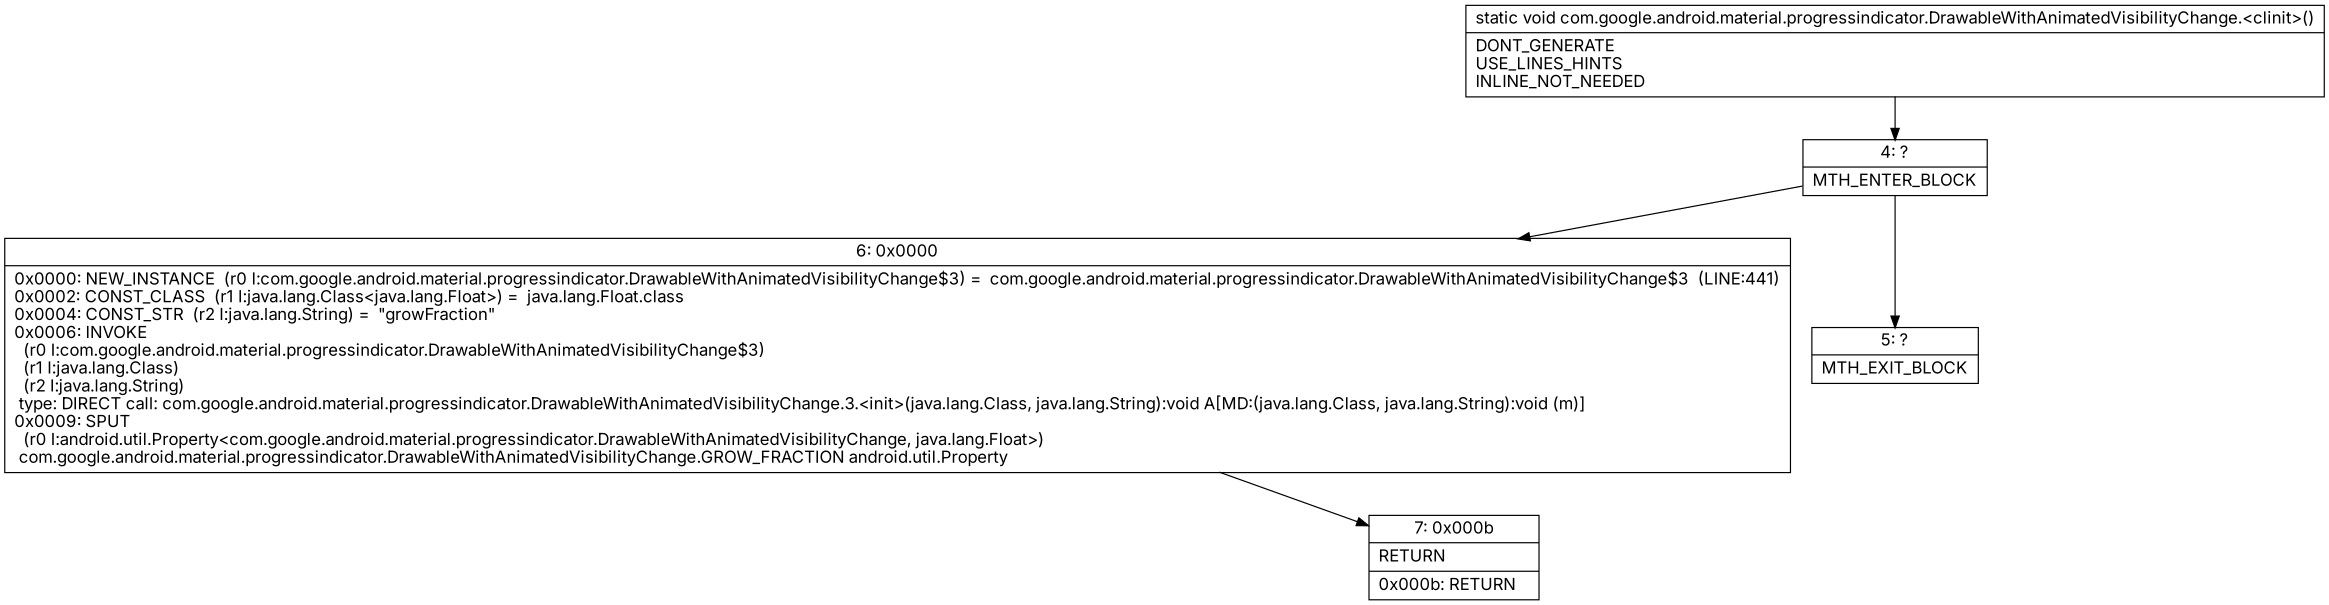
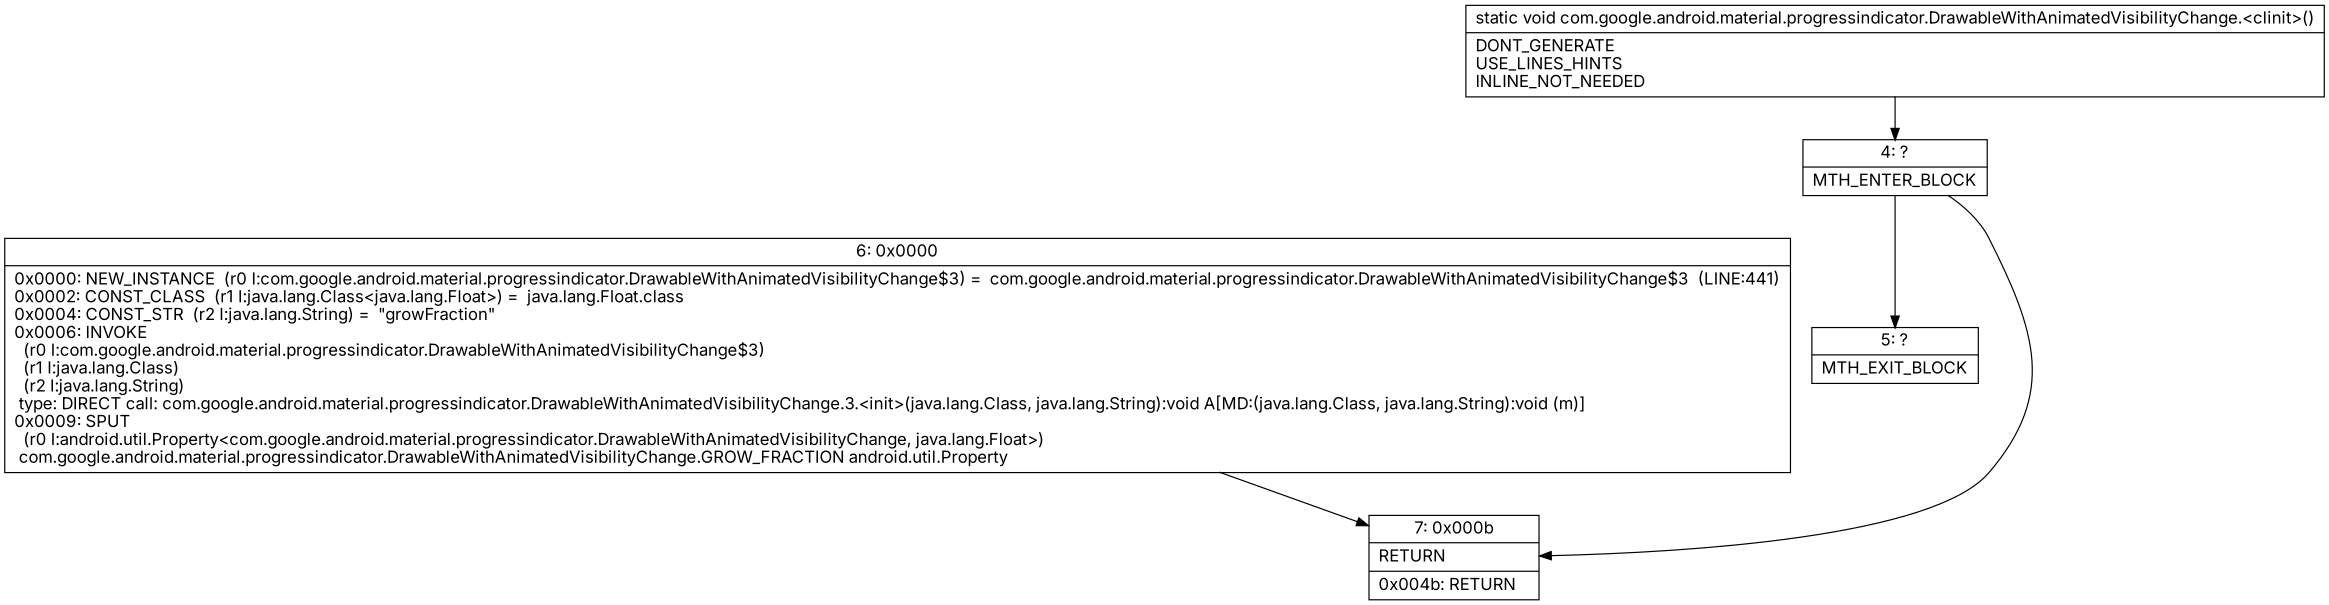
  digraph {
    fontname=Inter
    node [fontname=Inter shape=record]
    edge [fontname=Inter]
    n1 [label="{4\:\ ?|MTH_ENTER_BLOCK\l}"]
    n2 [label="{6\:\ 0x0000|0x0000: NEW_INSTANCE  (r0 I:com.google.android.material.progressindicator.DrawableWithAnimatedVisibilityChange$3) =  com.google.android.material.progressindicator.DrawableWithAnimatedVisibilityChange$3  (LINE:441)\l0x0002: CONST_CLASS  (r1 I:java.lang.Class\<java.lang.Float\>) =  java.lang.Float.class \l0x0004: CONST_STR  (r2 I:java.lang.String) =  \"growFraction\" \l0x0006: INVOKE  \l  (r0 I:com.google.android.material.progressindicator.DrawableWithAnimatedVisibilityChange$3)\l  (r1 I:java.lang.Class)\l  (r2 I:java.lang.String)\l type: DIRECT call: com.google.android.material.progressindicator.DrawableWithAnimatedVisibilityChange.3.\<init\>(java.lang.Class, java.lang.String):void A[MD:(java.lang.Class, java.lang.String):void (m)]\l0x0009: SPUT  \l  (r0 I:android.util.Property\<com.google.android.material.progressindicator.DrawableWithAnimatedVisibilityChange, java.lang.Float\>)\l com.google.android.material.progressindicator.DrawableWithAnimatedVisibilityChange.GROW_FRACTION android.util.Property \l}"]
    n3 [label="{5\:\ ?|MTH_EXIT_BLOCK\l}"]
-   n4 [label="{7\:\ 0x000b|RETURN\l|0x000b: RETURN   \l}"]
+   n4 [label="{7\:\ 0x000b|RETURN\l|0x004b: RETURN   \l}"]
    n5 [label="{static void com.google.android.material.progressindicator.DrawableWithAnimatedVisibilityChange.\<clinit\>()  | DONT_GENERATE\lUSE_LINES_HINTS\lINLINE_NOT_NEEDED\l}"]
-   n1 -> n2
+   n1 -> n4
    n1 -> n3
    n2 -> n4
    n5 -> n1
  }
